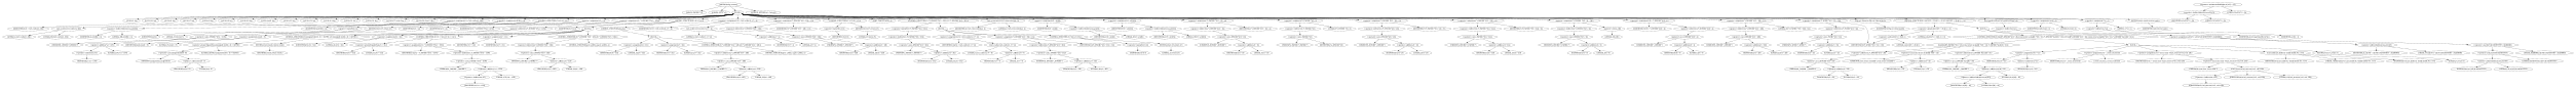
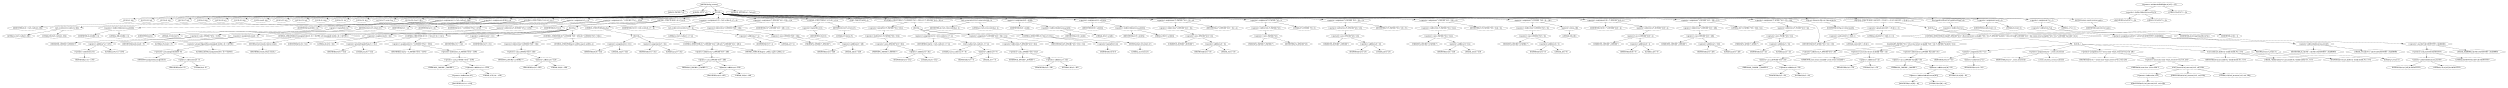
  digraph {
    fontname="Noto Serif"
    node [fontname="Noto Serif"]
    edge [fontname="Noto Serif"]
    n1 [label="(METHOD,tftp_connect)"]
    n2 [label="(PARAM,_DWORD *a1)"]
    n3 [label="(PARAM,_BYTE *a2)"]
    n4 [label="(BLOCK,,)"]
    n5 [label="(METHOD_RETURN,int __fastcall)"]
    n6 [label="(LOCAL,v4: int)"]
    n7 [label="(LOCAL,v5: int)"]
    n8 [label="(LOCAL,v6: int)"]
    n9 [label="(LOCAL,v7: int)"]
    n10 [label="(LOCAL,v8: int)"]
    n11 [label="(LOCAL,v9: int)"]
    n12 [label="(LOCAL,v10: int)"]
    n13 [label="(LOCAL,result: int)"]
    n14 [label="(LOCAL,v12: int)"]
    n15 [label="(LOCAL,v13: int)"]
    n16 [label="(LOCAL,v14: int)"]
    n17 [label="(LOCAL,v15: int *)"]
    n18 [label="(LOCAL,v16: int)"]
    n19 [label="(LOCAL,v17: const char *)"]
    n20 [label="(LOCAL,v18: char [ 128 ])"]
    n21 [label="(<operator>.assignment,v4 = Curl_ccalloc(1, 336))"]
    n22 [label="(<operator>.assignment,a1[188] = v4)"]
    n23 [label="(CONTROL_STRUCTURE,if ( !v4 ),if ( !v4 ))"]
    n24 [label="(<operator>.assignment,v5 = v4)"]
    n25 [label="(<operator>.assignment,v6 = *(_DWORD *)(*a1 + 1576))"]
    n26 [label="(CONTROL_STRUCTURE,if ( v6 ),if ( v6 ))"]
    n27 [label="(<operator>.assignment,v13 = Curl_ccalloc(1, v7 + 4))"]
    n28 [label="(<operator>.assignment,*(_DWORD *)(v5 + 328) = v13)"]
    n29 [label="(CONTROL_STRUCTURE,if ( !v13 ),if ( !v13 ))"]
    n30 [label="(JUMP_TARGET,LABEL_4)"]
    n31 [label="(CONTROL_STRUCTURE,if ( !*(_DWORD *)(v5 + 332) ),if ( !*(_DWORD *)(v5 + 332) ))"]
    n32 [label="(Curl_conncontrol,Curl_conncontrol(a1, 1))"]
    n33 [label="(<operator>.assignment,v8 = a1[20])"]
    n34 [label="(<operator>.assignment,v9 = a1[105])"]
    n35 [label="(<operator>.assignment,*(_DWORD *)(v5 + 16) = a1)"]
    n36 [label="(<operator>.assignment,*(_DWORD *)v5 = 0)"]
    n37 [label="(<operator>.assignment,*(_DWORD *)(v5 + 20) = v9)"]
    n38 [label="(<operator>.assignment,*(_DWORD *)(v5 + 324) = v6)"]
    n39 [label="(<operator>.assignment,*(_DWORD *)(v5 + 8) = -100)"]
    n40 [label="(<operator>.assignment,v10 = *(_DWORD *)(v8 + 4))"]
    n41 [label="(<operator>.assignment,*(_DWORD *)(v5 + 320) = 512)"]
    n42 [label="(<operator>.assignment,*(_WORD *)(v5 + 52) = v10)"]
    n43 [label="(tftp_set_timeouts,tftp_set_timeouts(v5))"]
    n44 [label="(CONTROL_STRUCTURE,if ( ((a1[147] >> 25) & 1) == 0 ),if ( ((a1[147] >> 25) & 1) == 0 ))"]
    n45 [label="(Curl_pgrsStartNow,Curl_pgrsStartNow(*a1))"]
    n46 [label="(<operator>.assignment,result = 0)"]
    n47 [label="(<operator>.assignment,*a2 = 1)"]
    n48 [label="(RETURN,return result;,return result;)"]
    n49 [label="(IDENTIFIER,v4,v4 = Curl_ccalloc(1, 336))"]
    n50 [label="(Curl_ccalloc,Curl_ccalloc(1, 336))"]
    n51 [label="(<operator>.indirectIndexAccess,a1[188])"]
    n52 [label="(IDENTIFIER,v4,a1[188] = v4)"]
    n53 [label="(<operator>.logicalNot,!v4)"]
    n54 [label="(RETURN,return 27;,return 27;)"]
    n55 [label="(IDENTIFIER,v5,v5 = v4)"]
    n56 [label="(IDENTIFIER,v4,v5 = v4)"]
    n57 [label="(IDENTIFIER,v6,v6 = *(_DWORD *)(*a1 + 1576))"]
    n58 [label="(<operator>.indirection,*(_DWORD *)(*a1 + 1576))"]
    n59 [label="(IDENTIFIER,v6,if ( v6 ))"]
    n60 [label="(BLOCK,,)"]
    n61 [label="(CONTROL_STRUCTURE,else,else)"]
    n62 [label="(IDENTIFIER,v13,v13 = Curl_ccalloc(1, v7 + 4))"]
    n63 [label="(Curl_ccalloc,Curl_ccalloc(1, v7 + 4))"]
    n64 [label="(<operator>.indirection,*(_DWORD *)(v5 + 328))"]
    n65 [label="(IDENTIFIER,v13,*(_DWORD *)(v5 + 328) = v13)"]
    n66 [label="(<operator>.logicalNot,!v13)"]
    n67 [label="(RETURN,return 27;,return 27;)"]
    n68 [label="(<operator>.logicalNot,!*(_DWORD *)(v5 + 332))"]
    n69 [label="(BLOCK,,)"]
    n70 [label="(IDENTIFIER,a1,Curl_conncontrol(a1, 1))"]
    n71 [label="(LITERAL,1,Curl_conncontrol(a1, 1))"]
    n72 [label="(IDENTIFIER,v8,v8 = a1[20])"]
    n73 [label="(<operator>.indirectIndexAccess,a1[20])"]
    n74 [label="(IDENTIFIER,v9,v9 = a1[105])"]
    n75 [label="(<operator>.indirectIndexAccess,a1[105])"]
    n76 [label="(<operator>.indirection,*(_DWORD *)(v5 + 16))"]
    n77 [label="(IDENTIFIER,a1,*(_DWORD *)(v5 + 16) = a1)"]
    n78 [label="(<operator>.indirection,*(_DWORD *)v5)"]
    n79 [label="(LITERAL,0,*(_DWORD *)v5 = 0)"]
    n80 [label="(<operator>.indirection,*(_DWORD *)(v5 + 20))"]
    n81 [label="(IDENTIFIER,v9,*(_DWORD *)(v5 + 20) = v9)"]
    n82 [label="(<operator>.indirection,*(_DWORD *)(v5 + 324))"]
    n83 [label="(IDENTIFIER,v6,*(_DWORD *)(v5 + 324) = v6)"]
    n84 [label="(<operator>.indirection,*(_DWORD *)(v5 + 8))"]
    n85 [label="(<operator>.minus,-100)"]
    n86 [label="(IDENTIFIER,v10,v10 = *(_DWORD *)(v8 + 4))"]
    n87 [label="(<operator>.indirection,*(_DWORD *)(v8 + 4))"]
    n88 [label="(<operator>.indirection,*(_DWORD *)(v5 + 320))"]
    n89 [label="(LITERAL,512,*(_DWORD *)(v5 + 320) = 512)"]
    n90 [label="(<operator>.indirection,*(_WORD *)(v5 + 52))"]
    n91 [label="(IDENTIFIER,v10,*(_WORD *)(v5 + 52) = v10)"]
    n92 [label="(IDENTIFIER,v5,tftp_set_timeouts(v5))"]
    n93 [label="(<operator>.equals,((a1[147] >> 25) & 1) == 0)"]
    n94 [label="(BLOCK,,)"]
    n95 [label="(<operator>.indirection,*a1)"]
    n96 [label="(IDENTIFIER,result,result = 0)"]
    n97 [label="(LITERAL,0,result = 0)"]
    n98 [label="(<operator>.indirection,*a2)"]
    n99 [label="(LITERAL,1,*a2 = 1)"]
    n100 [label="(IDENTIFIER,result,return result;)"]
    n101 [label="(LITERAL,1,Curl_ccalloc(1, 336))"]
    n102 [label="(LITERAL,336,Curl_ccalloc(1, 336))"]
    n103 [label="(IDENTIFIER,a1,a1[188] = v4)"]
    n104 [label="(LITERAL,188,a1[188] = v4)"]
    n105 [label="(IDENTIFIER,v4,!v4)"]
    n106 [label="(LITERAL,27,return 27;)"]
    n107 [label="(<operator>.cast,(_DWORD *)(*a1 + 1576))"]
    n108 [label="(UNKNOWN,_DWORD *,_DWORD *)"]
    n109 [label="(<operator>.addition,*a1 + 1576)"]
    n110 [label="(<operator>.indirection,*a1)"]
    n111 [label="(LITERAL,1576,*a1 + 1576)"]
    n112 [label="(IDENTIFIER,a1,*a1 + 1576)"]
    n113 [label="(<operator>.assignment,result = 71)"]
    n114 [label="(CONTROL_STRUCTURE,if ( (unsigned int)(v6 - 8) >= 0xFFB1 ),if ( (unsigned int)(v6 - 8) >= 0xFFB1 ))"]
    n115 [label="(<operator>.assignment,v12 = 512)"]
    n116 [label="(CONTROL_STRUCTURE,if ( v6 >= 512 ),if ( v6 >= 512 ))"]
    n117 [label="(<operator>.assignment,v7 = v12)"]
    n118 [label="(CONTROL_STRUCTURE,if ( *(_DWORD *)(v5 + 328) ),if ( *(_DWORD *)(v5 + 328) ))"]
    n119 [label="(BLOCK,,)"]
    n120 [label="(IDENTIFIER,result,result = 71)"]
    n121 [label="(LITERAL,71,result = 71)"]
    n122 [label="(<operator>.greaterEqualsThan,(unsigned int)(v6 - 8) >= 0xFFB1)"]
    n123 [label="(RETURN,return result;,return result;)"]
    n124 [label="(IDENTIFIER,v12,v12 = 512)"]
    n125 [label="(LITERAL,512,v12 = 512)"]
    n126 [label="(<operator>.greaterEqualsThan,v6 >= 512)"]
    n127 [label="(<operator>.assignment,v12 = *(_DWORD *)(*a1 + 1576))"]
    n128 [label="(IDENTIFIER,v7,v7 = v12)"]
    n129 [label="(IDENTIFIER,v12,v7 = v12)"]
    n130 [label="(<operator>.indirection,*(_DWORD *)(v5 + 328))"]
    n131 [label="(CONTROL_STRUCTURE,goto LABEL_4;,goto LABEL_4;)"]
    n132 [label="(<operator>.cast,(unsigned int)(v6 - 8))"]
    n133 [label="(LITERAL,0xFFB1,(unsigned int)(v6 - 8) >= 0xFFB1)"]
    n134 [label="(IDENTIFIER,result,return result;)"]
    n135 [label="(UNKNOWN,unsigned int,unsigned int)"]
    n136 [label="(<operator>.subtraction,v6 - 8)"]
    n137 [label="(IDENTIFIER,v6,v6 - 8)"]
    n138 [label="(LITERAL,8,v6 - 8)"]
    n139 [label="(IDENTIFIER,v6,v6 >= 512)"]
    n140 [label="(LITERAL,512,v6 >= 512)"]
    n141 [label="(IDENTIFIER,v12,v12 = *(_DWORD *)(*a1 + 1576))"]
    n142 [label="(<operator>.indirection,*(_DWORD *)(*a1 + 1576))"]
    n143 [label="(<operator>.cast,(_DWORD *)(*a1 + 1576))"]
    n144 [label="(UNKNOWN,_DWORD *,_DWORD *)"]
    n145 [label="(<operator>.addition,*a1 + 1576)"]
    n146 [label="(<operator>.indirection,*a1)"]
    n147 [label="(LITERAL,1576,*a1 + 1576)"]
    n148 [label="(IDENTIFIER,a1,*a1 + 1576)"]
    n149 [label="(<operator>.cast,(_DWORD *)(v5 + 328))"]
    n150 [label="(UNKNOWN,_DWORD *,_DWORD *)"]
    n151 [label="(<operator>.addition,v5 + 328)"]
    n152 [label="(IDENTIFIER,v5,v5 + 328)"]
    n153 [label="(LITERAL,328,v5 + 328)"]
    n154 [label="(<operator>.assignment,v6 = 512)"]
    n155 [label="(<operator>.assignment,v7 = 512)"]
    n156 [label="(CONTROL_STRUCTURE,if ( *(_DWORD *)(v4 + 328) ),if ( *(_DWORD *)(v4 + 328) ))"]
    n157 [label="(IDENTIFIER,v6,v6 = 512)"]
    n158 [label="(LITERAL,512,v6 = 512)"]
    n159 [label="(IDENTIFIER,v7,v1 = 512)"]
    n160 [label="(LITERAL,512,v7 = 512)"]
    n161 [label="(<operator>.indirection,*(_DWORD *)(v4 + 328))"]
    n162 [label="(CONTROL_STRUCTURE,goto LABEL_4;,goto LABEL_4;)"]
    n163 [label="(<operator>.cast,(_DWORD *)(v4 + 328))"]
    n164 [label="(UNKNOWN,_DWORD *,_DWORD *)"]
    n165 [label="(<operator>.addition,v4 + 328)"]
    n166 [label="(IDENTIFIER,v4,v4 + 328)"]
    n167 [label="(LITERAL,328,v4 + 328)"]
    n168 [label="(LITERAL,1,Curl_ccalloc(1, v7 + 4))"]
    n169 [label="(<operator>.addition,v7 + 4)"]
    n170 [label="(IDENTIFIER,v7,v7 + 4)"]
    n171 [label="(LITERAL,4,v7 + 4)"]
    n172 [label="(<operator>.cast,(_DWORD *)(v5 + 328))"]
    n173 [label="(UNKNOWN,_DWORD *,_DWORD *)"]
    n174 [label="(<operator>.addition,v5 + 328)"]
    n175 [label="(IDENTIFIER,v5,v5 + 328)"]
    n176 [label="(LITERAL,328,v5 + 328)"]
    n177 [label="(IDENTIFIER,v13,!v13)"]
    n178 [label="(LITERAL,27,return 27;)"]
    n179 [label="(<operator>.indirection,*(_DWORD *)(v5 + 332))"]
    n180 [label="(<operator>.assignment,v14 = Curl_ccalloc(1, v7 + 4))"]
    n181 [label="(<operator>.assignment,*(_DWORD *)(v5 + 332) = v14)"]
    n182 [label="(CONTROL_STRUCTURE,if ( !v14 ),if ( !v14 ))"]
    n183 [label="(<operator>.cast,(_DWORD *)(v5 + 332))"]
    n184 [label="(UNKNOWN,_DWORD *,_DWORD *)"]
    n185 [label="(<operator>.addition,v5 + 332)"]
    n186 [label="(IDENTIFIER,v5,v5 + 332)"]
    n187 [label="(LITERAL,332,v5 + 332)"]
    n188 [label="(IDENTIFIER,v14,v14 = Curl_ccalloc(1, v7 + 4))"]
    n189 [label="(Curl_ccalloc,Curl_ccalloc(1, v7 + 4))"]
    n190 [label="(<operator>.indirection,*(_DWORD *)(v5 + 332))"]
    n191 [label="(IDENTIFIER,v14,*(_DWORD *)(v5 + 332) = v14)"]
    n192 [label="(<operator>.logicalNot,!v14)"]
    n193 [label="(RETURN,return 27;,return 27;)"]
    n194 [label="(LITERAL,1,Curl_ccalloc(1, v7 + 4))"]
    n195 [label="(<operator>.addition,v7 + 4)"]
    n196 [label="(IDENTIFIER,v7,v7 + 4)"]
    n197 [label="(LITERAL,4,v7 + 4)"]
    n198 [label="(<operator>.cast,(_DWORD *)(v5 + 332))"]
    n199 [label="(UNKNOWN,_DWORD *,_DWORD *)"]
    n200 [label="(<operator>.addition,v5 + 332)"]
    n201 [label="(IDENTIFIER,v5,v5 + 332)"]
    n202 [label="(LITERAL,332,v5 + 332)"]
    n203 [label="(IDENTIFIER,v14,!v14)"]
    n204 [label="(LITERAL,27,return 27;)"]
    n205 [label="(IDENTIFIER,a1,v8 = a1[20])"]
    n206 [label="(LITERAL,20,v8 = a1[20])"]
    n207 [label="(IDENTIFIER,a1,v9 = a1[105])"]
    n208 [label="(LITERAL,105,v9 = a1[105])"]
    n209 [label="(<operator>.cast,(_DWORD *)(v5 + 16))"]
    n210 [label="(UNKNOWN,_DWORD *,_DWORD *)"]
    n211 [label="(<operator>.addition,v5 + 16)"]
    n212 [label="(IDENTIFIER,v5,v5 + 16)"]
    n213 [label="(LITERAL,16,v5 + 16)"]
    n214 [label="(<operator>.cast,(_DWORD *)v5)"]
    n215 [label="(UNKNOWN,_DWORD *,_DWORD *)"]
    n216 [label="(IDENTIFIER,v5,(_DWORD *)v5)"]
    n217 [label="(<operator>.cast,(_DWORD *)(v5 + 20))"]
    n218 [label="(UNKNOWN,_DWORD *,_DWORD *)"]
    n219 [label="(<operator>.addition,v5 + 20)"]
    n220 [label="(IDENTIFIER,v5,v5 + 20)"]
    n221 [label="(LITERAL,20,v5 + 20)"]
    n222 [label="(<operator>.cast,(_DWORD *)(v5 + 324))"]
    n223 [label="(UNKNOWN,_DWORD *,_DWORD *)"]
    n224 [label="(<operator>.addition,v5 + 324)"]
    n225 [label="(IDENTIFIER,v5,v5 + 324)"]
    n226 [label="(LITERAL,324,v5 + 324)"]
    n227 [label="(<operator>.cast,(_DWORD *)(v5 + 8))"]
    n228 [label="(LITERAL,100,-100)"]
    n229 [label="(UNKNOWN,_DWORD *,_DWORD *)"]
    n230 [label="(<operator>.addition,v5 + 8)"]
    n231 [label="(IDENTIFIER,v5,v5 + 8)"]
    n232 [label="(LITERAL,8,v5 + 8)"]
    n233 [label="(<operator>.cast,(_DWORD *)(v8 + 4))"]
    n234 [label="(UNKNOWN,_DWORD *,_DWORD *)"]
    n235 [label="(<operator>.addition,v8 + 4)"]
    n236 [label="(IDENTIFIER,v8,v8 + 4)"]
    n237 [label="(LITERAL,4,v8 + 4)"]
    n238 [label="(<operator>.cast,(_DWORD *)(v5 + 320))"]
    n239 [label="(UNKNOWN,_DWORD *,_DWORD *)"]
    n240 [label="(<operator>.addition,v5 + 320)"]
    n241 [label="(IDENTIFIER,v5,v5 + 320)"]
    n242 [label="(LITERAL,320,v5 + 320)"]
    n243 [label="(<operator>.cast,(_WORD *)(v5 + 52))"]
    n244 [label="(UNKNOWN,_WORD *,_WORD *)"]
    n245 [label="(<operator>.addition,v5 + 52)"]
    n246 [label="(IDENTIFIER,v5,v5 + 52)"]
    n247 [label="(LITERAL,52,v5 + 52)"]
    n248 [label="(<operator>.and,(a1[147] >> 25) & 1)"]
    n249 [label="(LITERAL,0,((a1[147] >> 25) & 1) == 0)"]
    n250 [label="(CONTROL_STRUCTURE,if ( bind(*(_DWORD *)(v5 + 20), (const struct sockaddr *)(v5 + 52), *(_DWORD *)(a1[20] + 16)) ),if ( bind(*(_DWORD *)(v5 + 20), (const struct sockaddr *)(v5 + 52), *(_DWORD *)(a1[20] + 16)) ))"]
    n251 [label="(<operator>.assignment,a1[147] = a1[147] & 0xFDFFFFFF | 0x2000000)"]
    n252 [label="(LITERAL,1,(a1[147] >> 25) & 1)"]
    n253 [label="(<operator>.arithmeticShiftRight,a1[147] >> 25)"]
    n254 [label="(<operator>.indirectIndexAccess,a1[147])"]
    n255 [label="(LITERAL,25,a1[147] >> 25)"]
    n256 [label="(IDENTIFIER,a1,a1[147] >> 25)"]
    n257 [label="(LITERAL,147,a1[147] >> 25)"]
    n258 [label="(bind,bind(*(_DWORD *)(v5 + 20), (const struct sockaddr *)(v5 + 52), *(_DWORD *)(a1[20] + 16)))"]
    n259 [label="(BLOCK,,)"]
    n260 [label="(<operator>.indirectIndexAccess,a1[147])"]
    n261 [label="(<operator>.or,a1[147] & 0xFDFFFFFF | 0x2000000)"]
    n262 [label="(<operator>.indirection,*(_DWORD *)(v5 + 20))"]
    n263 [label="(<operator>.cast,(const struct sockaddr *)(v5 + 52))"]
    n264 [label="(<operator>.indirection,*(_DWORD *)(a1[20] + 16))"]
    n265 [label="(<operator>.assignment,v16 = *a1)"]
    n266 [label="(<operator>.assignment,v15 = _errno_location())"]
    n267 [label="(<operator>.assignment,v17 = (const char *)Curl_strerror(*v15, v18, 128))"]
    n268 [label="(Curl_failf,Curl_failf(v16, \"bind() failed; %s\", v17))"]
    n269 [label="(RETURN,return 7;,return 7;)"]
    n270 [label="(<operator>.cast,(_DWORD *)(v5 + 20))"]
    n271 [label="(UNKNOWN,const struct sockaddr *,const struct sockaddr *)"]
    n272 [label="(<operator>.addition,v5 + 52)"]
    n273 [label="(<operator>.cast,(_DWORD *)(a1[20] + 16))"]
    n274 [label="(UNKNOWN,_DWORD *,_DWORD *)"]
    n275 [label="(<operator>.addition,v5 + 20)"]
    n276 [label="(IDENTIFIER,v5,v5 + 20)"]
    n277 [label="(LITERAL,20,v5 + 20)"]
    n278 [label="(IDENTIFIER,v5,v5 + 52)"]
    n279 [label="(LITERAL,52,v5 + 52)"]
    n280 [label="(UNKNOWN,_DWORD *,_DWORD *)"]
    n281 [label="(<operator>.addition,a1[20] + 16)"]
    n282 [label="(<operator>.indirectIndexAccess,a1[20])"]
    n283 [label="(LITERAL,16,a1[20] + 16)"]
    n284 [label="(IDENTIFIER,a1,a1[20] + 16)"]
    n285 [label="(LITERAL,20,a1[20] + 16)"]
    n286 [label="(IDENTIFIER,v16,v16 = *a1)"]
    n287 [label="(<operator>.indirection,*a1)"]
    n288 [label="(IDENTIFIER,v15,v15 = _errno_location())"]
    n289 [label="(_errno_location,_errno_location())"]
    n290 [label="(IDENTIFIER,v17,v17 = (const char *)Curl_strerror(*v15, v18, 128))"]
    n291 [label="(<operator>.cast,(const char *)Curl_strerror(*v15, v18, 128))"]
    n292 [label="(IDENTIFIER,v16,Curl_failf(v16, \"bind() failed; %s\", v17))"]
    n293 [label="(LITERAL,\"bind() failed; %s\",Curl_failf(v16, \"bind() failed; %s\", v17))"]
    n294 [label="(IDENTIFIER,v17,Curl_failf(v16, \"bind() failed; %s\", v17))"]
    n295 [label="(LITERAL,7,return 7;)"]
    n296 [label="(IDENTIFIER,a1,v16 = *a1)"]
    n297 [label="(UNKNOWN,const char *,const char *)"]
    n298 [label="(Curl_strerror,Curl_strerror(*v15, v18, 128))"]
    n299 [label="(<operator>.indirection,*v15)"]
    n300 [label="(IDENTIFIER,v18,Curl_strerror(*v15, v18, 128))"]
    n301 [label="(LITERAL,128,Curl_strerror(*v15, v18, 128))"]
    n302 [label="(IDENTIFIER,v15,Curl_strerror(*v15, v18, 128))"]
    n303 [label="(IDENTIFIER,a1,a1[147] = a1[147] & 0xFDFFFFFF | 0x2000000)"]
    n304 [label="(LITERAL,147,a1[147] = a1[147] & 0xFDFFFFFF | 0x2000000)"]
    n305 [label="(<operator>.and,a1[147] & 0xFDFFFFFF)"]
    n306 [label="(LITERAL,0x2000000,a1[147] & 0xFDFFFFFF | 0x2000000)"]
    n307 [label="(<operator>.indirectIndexAccess,a1[147])"]
    n308 [label="(LITERAL,0xFDFFFFFF,a1[147] & 0xFDFFFFFF)"]
    n309 [label="(IDENTIFIER,a1,a1[147] & 0xFDFFFFFF)"]
    n310 [label="(LITERAL,147,a1[147] & 0xFDFFFFFF)"]
    n311 [label="(IDENTIFIER,a1,Curl_pgrsStartNow(*a1))"]
    n312 [label="(IDENTIFIER,a2,*a2 = 1)"]
    n1 -> n2
    n1 -> n3
    n1 -> n4
    n1 -> n5
    n4 -> n6
    n4 -> n7
    n4 -> n8
    n4 -> n9
    n4 -> n10
    n4 -> n11
    n4 -> n12
    n4 -> n13
    n4 -> n14
    n4 -> n15
    n4 -> n16
    n4 -> n17
    n4 -> n18
    n4 -> n19
    n4 -> n20
    n4 -> n21
    n4 -> n22
    n4 -> n23
    n4 -> n24
    n4 -> n25
    n4 -> n26
    n4 -> n27
    n4 -> n28
    n4 -> n29
    n4 -> n30
    n4 -> n31
    n4 -> n32
    n4 -> n33
    n4 -> n34
    n4 -> n35
    n4 -> n36
    n4 -> n37
    n4 -> n38
    n4 -> n39
    n4 -> n40
    n4 -> n41
    n4 -> n42
    n4 -> n43
    n4 -> n44
    n4 -> n45
    n4 -> n46
    n4 -> n47
    n4 -> n48
    n21 -> n49
    n21 -> n50
    n22 -> n51
    n22 -> n52
    n23 -> n53
    n23 -> n54
    n24 -> n55
    n24 -> n56
    n25 -> n57
    n25 -> n58
    n26 -> n59
    n26 -> n60
    n26 -> n61
    n27 -> n62
    n27 -> n63
    n28 -> n64
    n28 -> n65
    n29 -> n66
    n29 -> n67
    n31 -> n68
    n31 -> n69
    n32 -> n70
    n32 -> n71
    n33 -> n72
    n33 -> n73
    n34 -> n74
    n34 -> n75
    n35 -> n76
    n35 -> n77
    n36 -> n78
    n36 -> n79
    n37 -> n80
    n37 -> n81
    n38 -> n82
    n38 -> n83
    n39 -> n84
    n39 -> n85
    n40 -> n86
    n40 -> n87
    n41 -> n88
    n41 -> n89
    n42 -> n90
    n42 -> n91
    n43 -> n92
    n44 -> n93
    n44 -> n94
    n45 -> n95
    n46 -> n96
    n46 -> n97
    n47 -> n98
    n47 -> n99
    n48 -> n100
    n50 -> n101
    n50 -> n102
    n51 -> n103
    n51 -> n104
    n53 -> n105
    n54 -> n106
    n58 -> n107
    n60 -> n113
    n60 -> n114
    n60 -> n115
    n60 -> n116
    n60 -> n117
    n60 -> n118
    n61 -> n119
    n63 -> n168
    n63 -> n169
    n64 -> n172
    n66 -> n177
    n67 -> n178
    n68 -> n179
    n69 -> n180
    n69 -> n181
    n69 -> n182
    n73 -> n205
    n73 -> n206
    n75 -> n207
    n75 -> n208
    n76 -> n209
    n78 -> n214
    n80 -> n217
    n82 -> n222
    n84 -> n227
    n85 -> n228
    n87 -> n233
    n88 -> n238
    n90 -> n243
    n93 -> n248
    n93 -> n249
    n94 -> n250
    n94 -> n251
    n95 -> n311
    n98 -> n312
    n107 -> n108
    n107 -> n109
    n109 -> n110
    n109 -> n111
    n110 -> n112
    n113 -> n120
    n113 -> n121
    n114 -> n122
    n114 -> n123
    n115 -> n124
    n115 -> n125
    n116 -> n126
    n116 -> n127
    n117 -> n128
    n117 -> n129
    n118 -> n130
    n118 -> n131
    n119 -> n154
    n119 -> n155
    n119 -> n156
    n122 -> n132
    n122 -> n133
    n123 -> n134
    n126 -> n139
    n126 -> n140
    n127 -> n141
    n127 -> n142
    n130 -> n149
    n132 -> n135
    n132 -> n136
    n136 -> n137
    n136 -> n138
    n142 -> n143
    n143 -> n144
    n143 -> n145
    n145 -> n146
    n145 -> n147
    n146 -> n148
    n149 -> n150
    n149 -> n151
    n151 -> n152
    n151 -> n153
    n154 -> n157
    n154 -> n158
    n155 -> n159
    n155 -> n160
    n156 -> n161
    n156 -> n162
    n161 -> n163
    n163 -> n164
    n163 -> n165
    n165 -> n166
    n165 -> n167
    n169 -> n170
    n169 -> n171
    n172 -> n173
    n172 -> n174
    n174 -> n175
    n174 -> n176
    n179 -> n183
    n180 -> n188
    n180 -> n189
    n181 -> n190
    n181 -> n191
    n182 -> n192
    n182 -> n193
    n183 -> n184
    n183 -> n185
    n185 -> n186
    n185 -> n187
    n189 -> n194
    n189 -> n195
    n190 -> n198
    n192 -> n203
    n193 -> n204
    n195 -> n196
    n195 -> n197
    n198 -> n199
    n198 -> n200
    n200 -> n201
    n200 -> n202
    n209 -> n210
    n209 -> n211
    n211 -> n212
    n211 -> n213
    n214 -> n215
    n214 -> n216
    n217 -> n218
    n217 -> n219
    n219 -> n220
    n219 -> n221
    n222 -> n223
    n222 -> n224
    n224 -> n225
    n224 -> n226
    n227 -> n229
    n227 -> n230
    n230 -> n231
    n230 -> n232
    n233 -> n234
    n233 -> n235
    n235 -> n236
    n235 -> n237
    n238 -> n239
    n238 -> n240
-   n240 -> n241
+   n241 -> n240
    n240 -> n242
    n243 -> n244
    n243 -> n245
    n245 -> n246
    n245 -> n247
    n248 -> n91
    n248 -> n252
    n250 -> n258
    n250 -> n259
    n251 -> n260
    n251 -> n261
    n253 -> n254
    n253 -> n255
    n254 -> n256
    n254 -> n257
    n258 -> n262
    n258 -> n263
    n258 -> n264
    n259 -> n265
    n259 -> n266
    n259 -> n267
    n259 -> n268
    n259 -> n269
    n260 -> n303
    n260 -> n304
    n261 -> n305
    n261 -> n306
    n262 -> n270
    n263 -> n271
    n263 -> n272
    n264 -> n273
    n265 -> n286
    n265 -> n287
    n266 -> n288
    n266 -> n289
    n267 -> n290
    n267 -> n291
    n268 -> n292
    n268 -> n293
    n268 -> n294
    n269 -> n295
    n270 -> n274
    n270 -> n275
    n272 -> n278
    n272 -> n279
    n273 -> n280
    n273 -> n281
    n275 -> n276
    n275 -> n277
    n281 -> n282
    n281 -> n283
    n282 -> n284
    n282 -> n285
    n287 -> n296
    n291 -> n297
    n291 -> n298
    n298 -> n299
    n298 -> n300
    n298 -> n301
    n299 -> n302
    n305 -> n307
    n305 -> n308
    n307 -> n309
    n307 -> n310
  }
